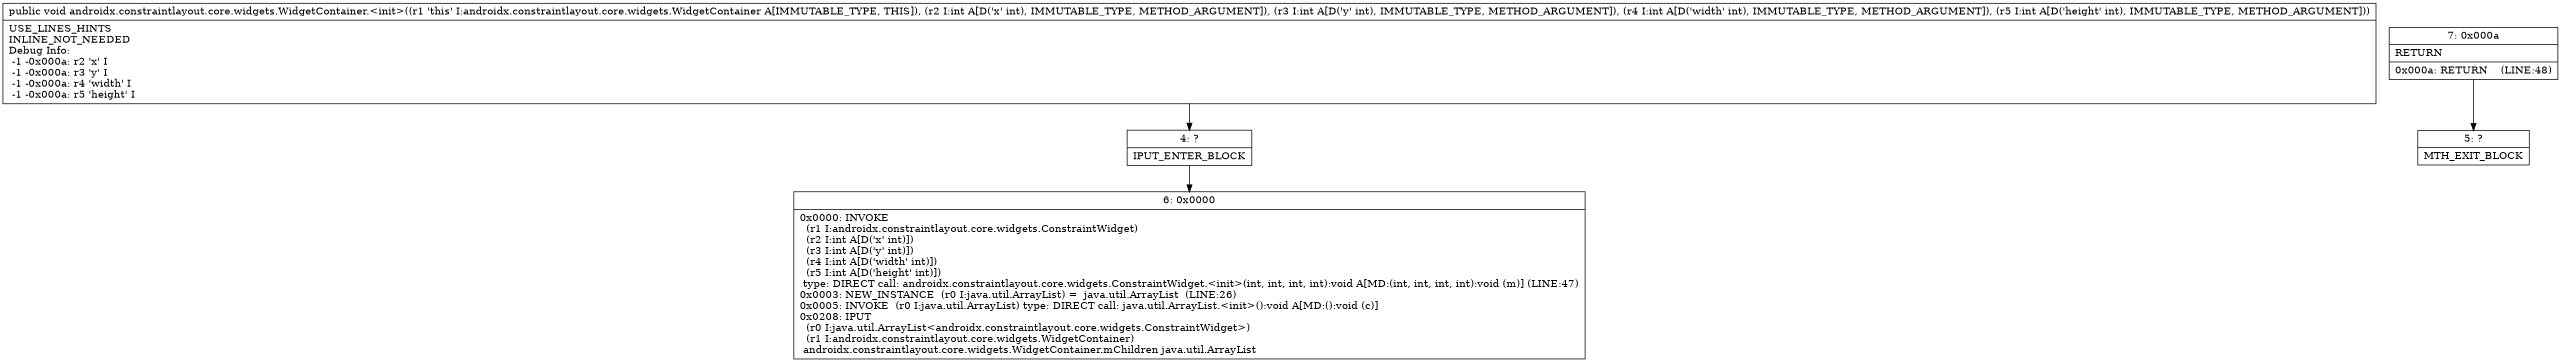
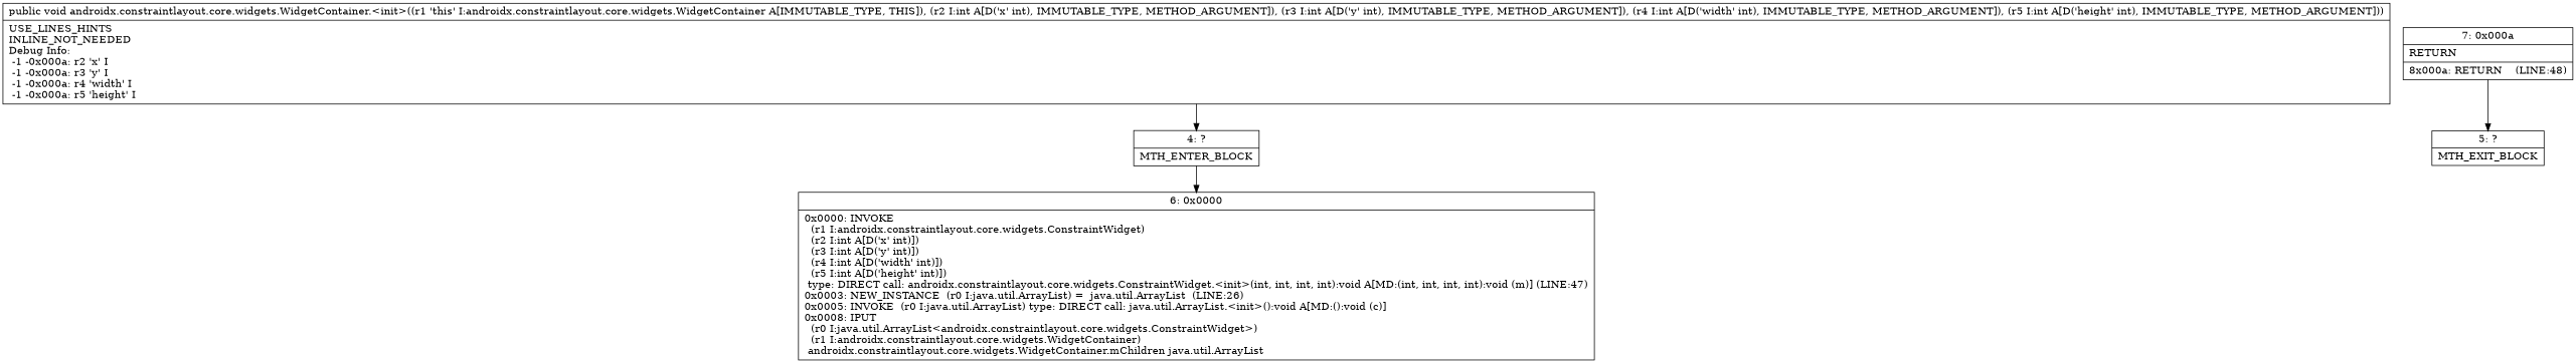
  digraph {
    node [shape=record]
-   n1 [label="{4\:\ ?|IPUT_ENTER_BLOCK\l}"]
-   n2 [label="{6\:\ 0x0000|0x0000: INVOKE  \l  (r1 I:androidx.constraintlayout.core.widgets.ConstraintWidget)\l  (r2 I:int A[D('x' int)])\l  (r3 I:int A[D('y' int)])\l  (r4 I:int A[D('width' int)])\l  (r5 I:int A[D('height' int)])\l type: DIRECT call: androidx.constraintlayout.core.widgets.ConstraintWidget.\<init\>(int, int, int, int):void A[MD:(int, int, int, int):void (m)] (LINE:47)\l0x0003: NEW_INSTANCE  (r0 I:java.util.ArrayList) =  java.util.ArrayList  (LINE:26)\l0x0005: INVOKE  (r0 I:java.util.ArrayList) type: DIRECT call: java.util.ArrayList.\<init\>():void A[MD:():void (c)]\l0x0208: IPUT  \l  (r0 I:java.util.ArrayList\<androidx.constraintlayout.core.widgets.ConstraintWidget\>)\l  (r1 I:androidx.constraintlayout.core.widgets.WidgetContainer)\l androidx.constraintlayout.core.widgets.WidgetContainer.mChildren java.util.ArrayList \l}"]
-   n3 [label="{7\:\ 0x000a|RETURN\l|0x000a: RETURN    (LINE:48)\l}"]
+   n1 [label="{4\:\ ?|MTH_ENTER_BLOCK\l}"]
+   n2 [label="{6\:\ 0x0000|0x0000: INVOKE  \l  (r1 I:androidx.constraintlayout.core.widgets.ConstraintWidget)\l  (r2 I:int A[D('x' int)])\l  (r3 I:int A[D('y' int)])\l  (r4 I:int A[D('width' int)])\l  (r5 I:int A[D('height' int)])\l type: DIRECT call: androidx.constraintlayout.core.widgets.ConstraintWidget.\<init\>(int, int, int, int):void A[MD:(int, int, int, int):void (m)] (LINE:47)\l0x0003: NEW_INSTANCE  (r0 I:java.util.ArrayList) =  java.util.ArrayList  (LINE:26)\l0x0005: INVOKE  (r0 I:java.util.ArrayList) type: DIRECT call: java.util.ArrayList.\<init\>():void A[MD:():void (c)]\l0x0008: IPUT  \l  (r0 I:java.util.ArrayList\<androidx.constraintlayout.core.widgets.ConstraintWidget\>)\l  (r1 I:androidx.constraintlayout.core.widgets.WidgetContainer)\l androidx.constraintlayout.core.widgets.WidgetContainer.mChildren java.util.ArrayList \l}"]
+   n3 [label="{7\:\ 0x000a|RETURN\l|8x000a: RETURN    (LINE:48)\l}"]
    n4 [label="{5\:\ ?|MTH_EXIT_BLOCK\l}"]
    n5 [label="{public void androidx.constraintlayout.core.widgets.WidgetContainer.\<init\>((r1 'this' I:androidx.constraintlayout.core.widgets.WidgetContainer A[IMMUTABLE_TYPE, THIS]), (r2 I:int A[D('x' int), IMMUTABLE_TYPE, METHOD_ARGUMENT]), (r3 I:int A[D('y' int), IMMUTABLE_TYPE, METHOD_ARGUMENT]), (r4 I:int A[D('width' int), IMMUTABLE_TYPE, METHOD_ARGUMENT]), (r5 I:int A[D('height' int), IMMUTABLE_TYPE, METHOD_ARGUMENT]))  | USE_LINES_HINTS\lINLINE_NOT_NEEDED\lDebug Info:\l  \-1 \-0x000a: r2 'x' I\l  \-1 \-0x000a: r3 'y' I\l  \-1 \-0x000a: r4 'width' I\l  \-1 \-0x000a: r5 'height' I\l}"]
    n1 -> n2
    n3 -> n4
    n5 -> n1
  }
